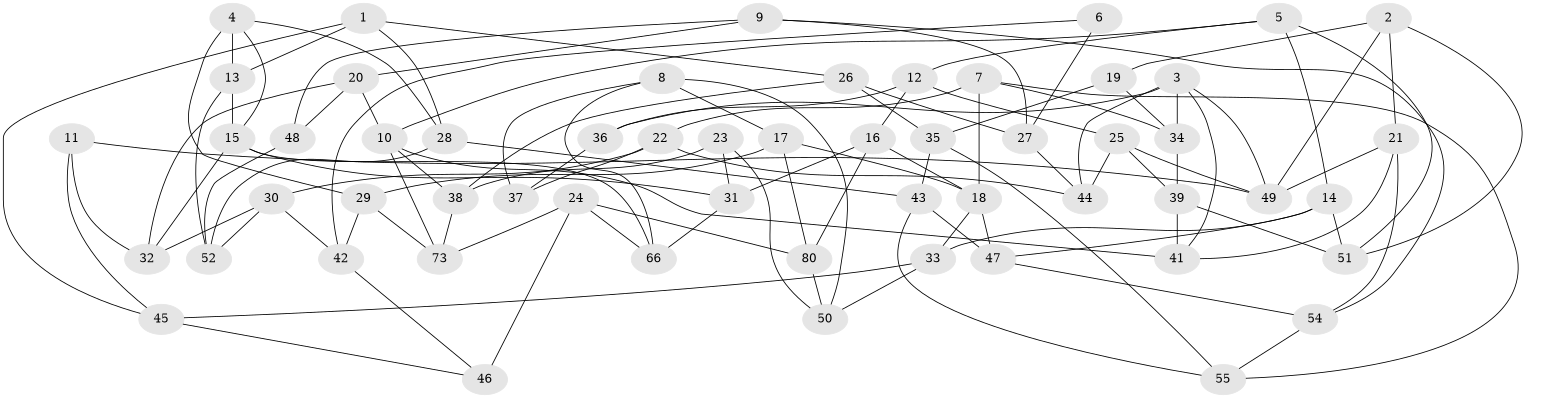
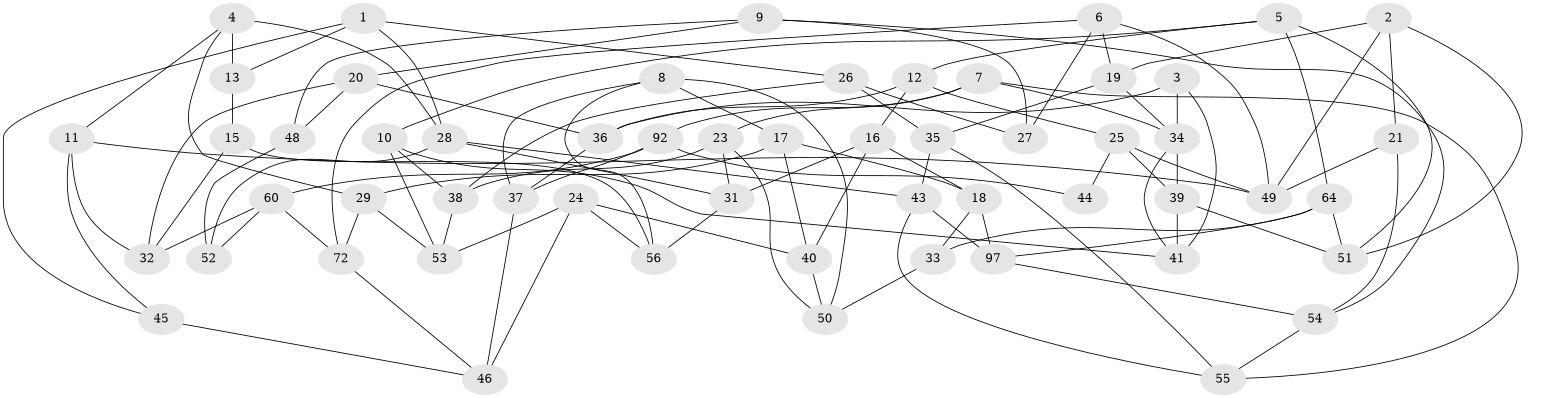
  graph {
    node [color=gray90 style=filled]
    1
    13
    26
    28
    45
    15
    52
    27
    38
    35
    43
    46
    2
    19
    21
    51
    49
    34
    41
    54
    48
    3
    36
    44
    39
    37
    4
    11
    29
    32
-   42
-   53 [label=73]
+   42 [label=72]
+   53
    5
    10
    12
-   14
+   14 [label=64]
    16
    25
    33
-   47
+   47 [label=97]
    6
    7
-   22
+   22 [label=92]
    23
    55
-   30
+   30 [label=60]
    50
    31
    8
    17
-   56 [label=66]
+   56
    18
-   40 [label=80]
+   40
    9
    20
    24
    1 -- 13
    1 -- 26
    1 -- 28
    1 -- 45
    13 -- 15
-   13 -- 52
    26 -- 27
    26 -- 38
    26 -- 35
    28 -- 52
    28 -- 43
    45 -- 46
    15 -- 32
-   15 -- 31
+   28 -- 31
    15 -- 56
-   27 -- 44
    38 -- 53
    35 -- 43
    35 -- 55
    43 -- 47
    43 -- 55
    2 -- 19
    2 -- 21
    2 -- 51
    2 -- 49
    19 -- 35
    19 -- 34
    21 -- 49
-   21 -- 41
+   34 -- 41
    21 -- 54
    34 -- 39
    54 -- 55
    48 -- 52
    3 -- 34
    3 -- 41
    3 -- 36
-   3 -- 44
    36 -- 37
    39 -- 51
    39 -- 41
+   37 -- 46
    4 -- 13
    4 -- 28
-   4 -- 15
+   4 -- 11
    4 -- 29
    11 -- 45
    11 -- 49
    11 -- 32
    29 -- 42
    29 -- 53
    42 -- 46
    5 -- 51
    5 -- 10
    5 -- 12
    5 -- 14
    10 -- 38
    10 -- 41
    10 -- 53
    12 -- 36
    12 -- 16
    12 -- 25
    14 -- 51
    14 -- 33
    14 -- 47
    16 -- 31
    16 -- 18
    16 -- 40
    25 -- 49
    25 -- 44
    25 -- 39
-   33 -- 45
    33 -- 50
    47 -- 54
    6 -- 27
-   3 -- 49
+   6 -- 19
+   6 -- 49
    6 -- 42
    7 -- 34
    7 -- 22
-   7 -- 18
+   7 -- 23
    7 -- 55
    22 -- 44
    22 -- 37
    22 -- 30
    23 -- 38
    23 -- 50
    23 -- 31
    30 -- 52
    30 -- 32
    30 -- 42
    31 -- 56
    8 -- 37
    8 -- 50
    8 -- 17
    8 -- 56
    17 -- 29
    17 -- 18
    17 -- 40
    18 -- 33
    18 -- 47
    40 -- 50
    9 -- 27
    9 -- 54
    9 -- 48
    9 -- 20
    20 -- 48
-   20 -- 10
+   20 -- 36
    20 -- 32
    24 -- 46
    24 -- 53
    24 -- 56
    24 -- 40
  }
